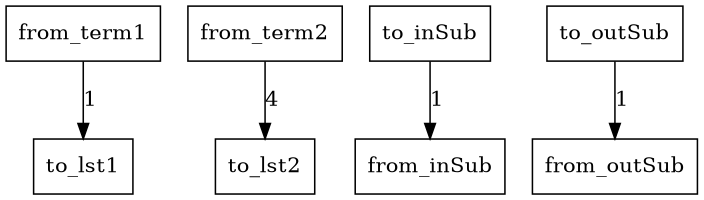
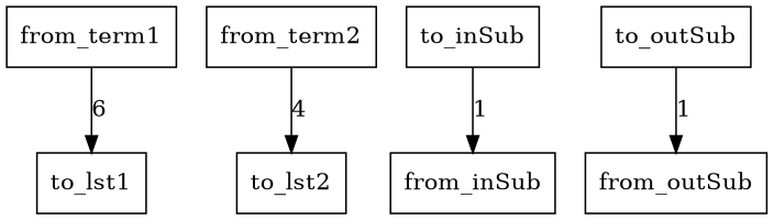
  digraph {
    rankdir=TB
    node [fillcolor=white shape=box style=filled]
    n1 [label=<from_term1>]
    n2 [label=<to_lst1>]
    n3 [label=<from_term2>]
    n4 [label=<to_lst2>]
    n5 [label=<from_inSub>]
    n6 [label=<to_inSub>]
    n7 [label=<from_outSub>]
    n8 [label=<to_outSub>]
-   n1 -> n2 [label=1]
+   n1 -> n2 [label=6]
    n3 -> n4 [label=4]
    n6 -> n5 [label=1]
    n8 -> n7 [label=1]
  }
